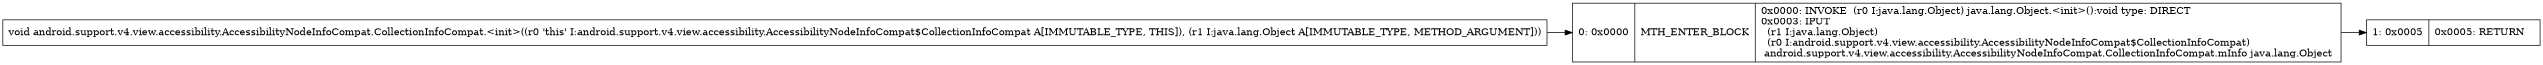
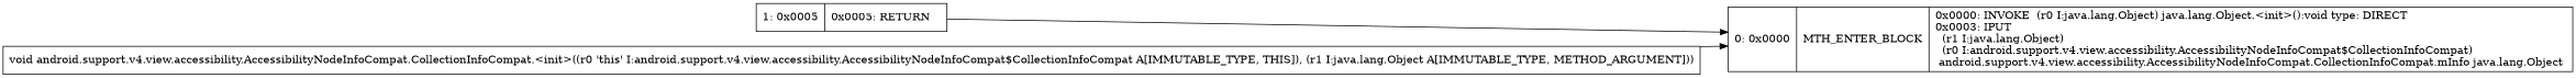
  digraph {
    rankdir=LR
    node [shape=record]
    n1 [label="{0\:\ 0x0000|MTH_ENTER_BLOCK\l|0x0000: INVOKE  (r0 I:java.lang.Object) java.lang.Object.\<init\>():void type: DIRECT \l0x0003: IPUT  \l  (r1 I:java.lang.Object)\l  (r0 I:android.support.v4.view.accessibility.AccessibilityNodeInfoCompat$CollectionInfoCompat)\l android.support.v4.view.accessibility.AccessibilityNodeInfoCompat.CollectionInfoCompat.mInfo java.lang.Object \l}"]
    n2 [label="{1\:\ 0x0005|0x0005: RETURN   \l}"]
    n3 [label="{void android.support.v4.view.accessibility.AccessibilityNodeInfoCompat.CollectionInfoCompat.\<init\>((r0 'this' I:android.support.v4.view.accessibility.AccessibilityNodeInfoCompat$CollectionInfoCompat A[IMMUTABLE_TYPE, THIS]), (r1 I:java.lang.Object A[IMMUTABLE_TYPE, METHOD_ARGUMENT])) }"]
-   n1 -> n2
+   n2 -> n1
    n3 -> n1
  }
